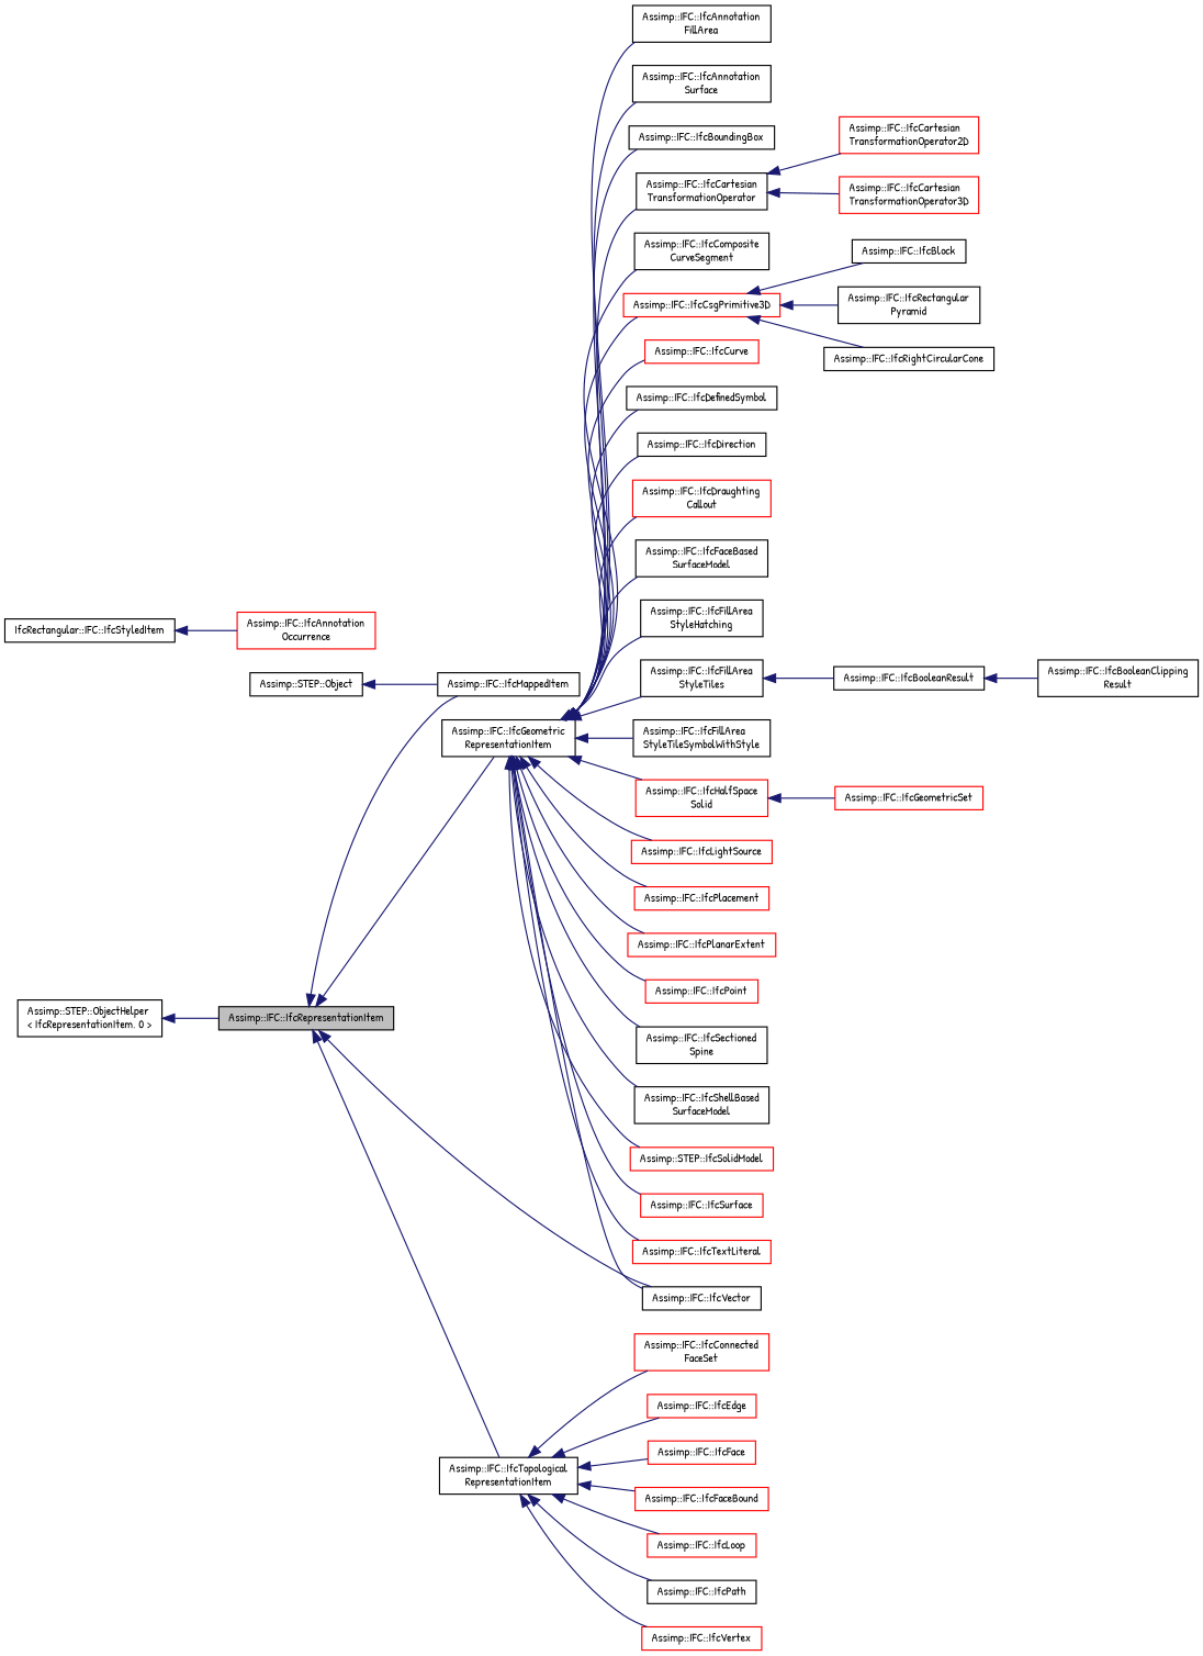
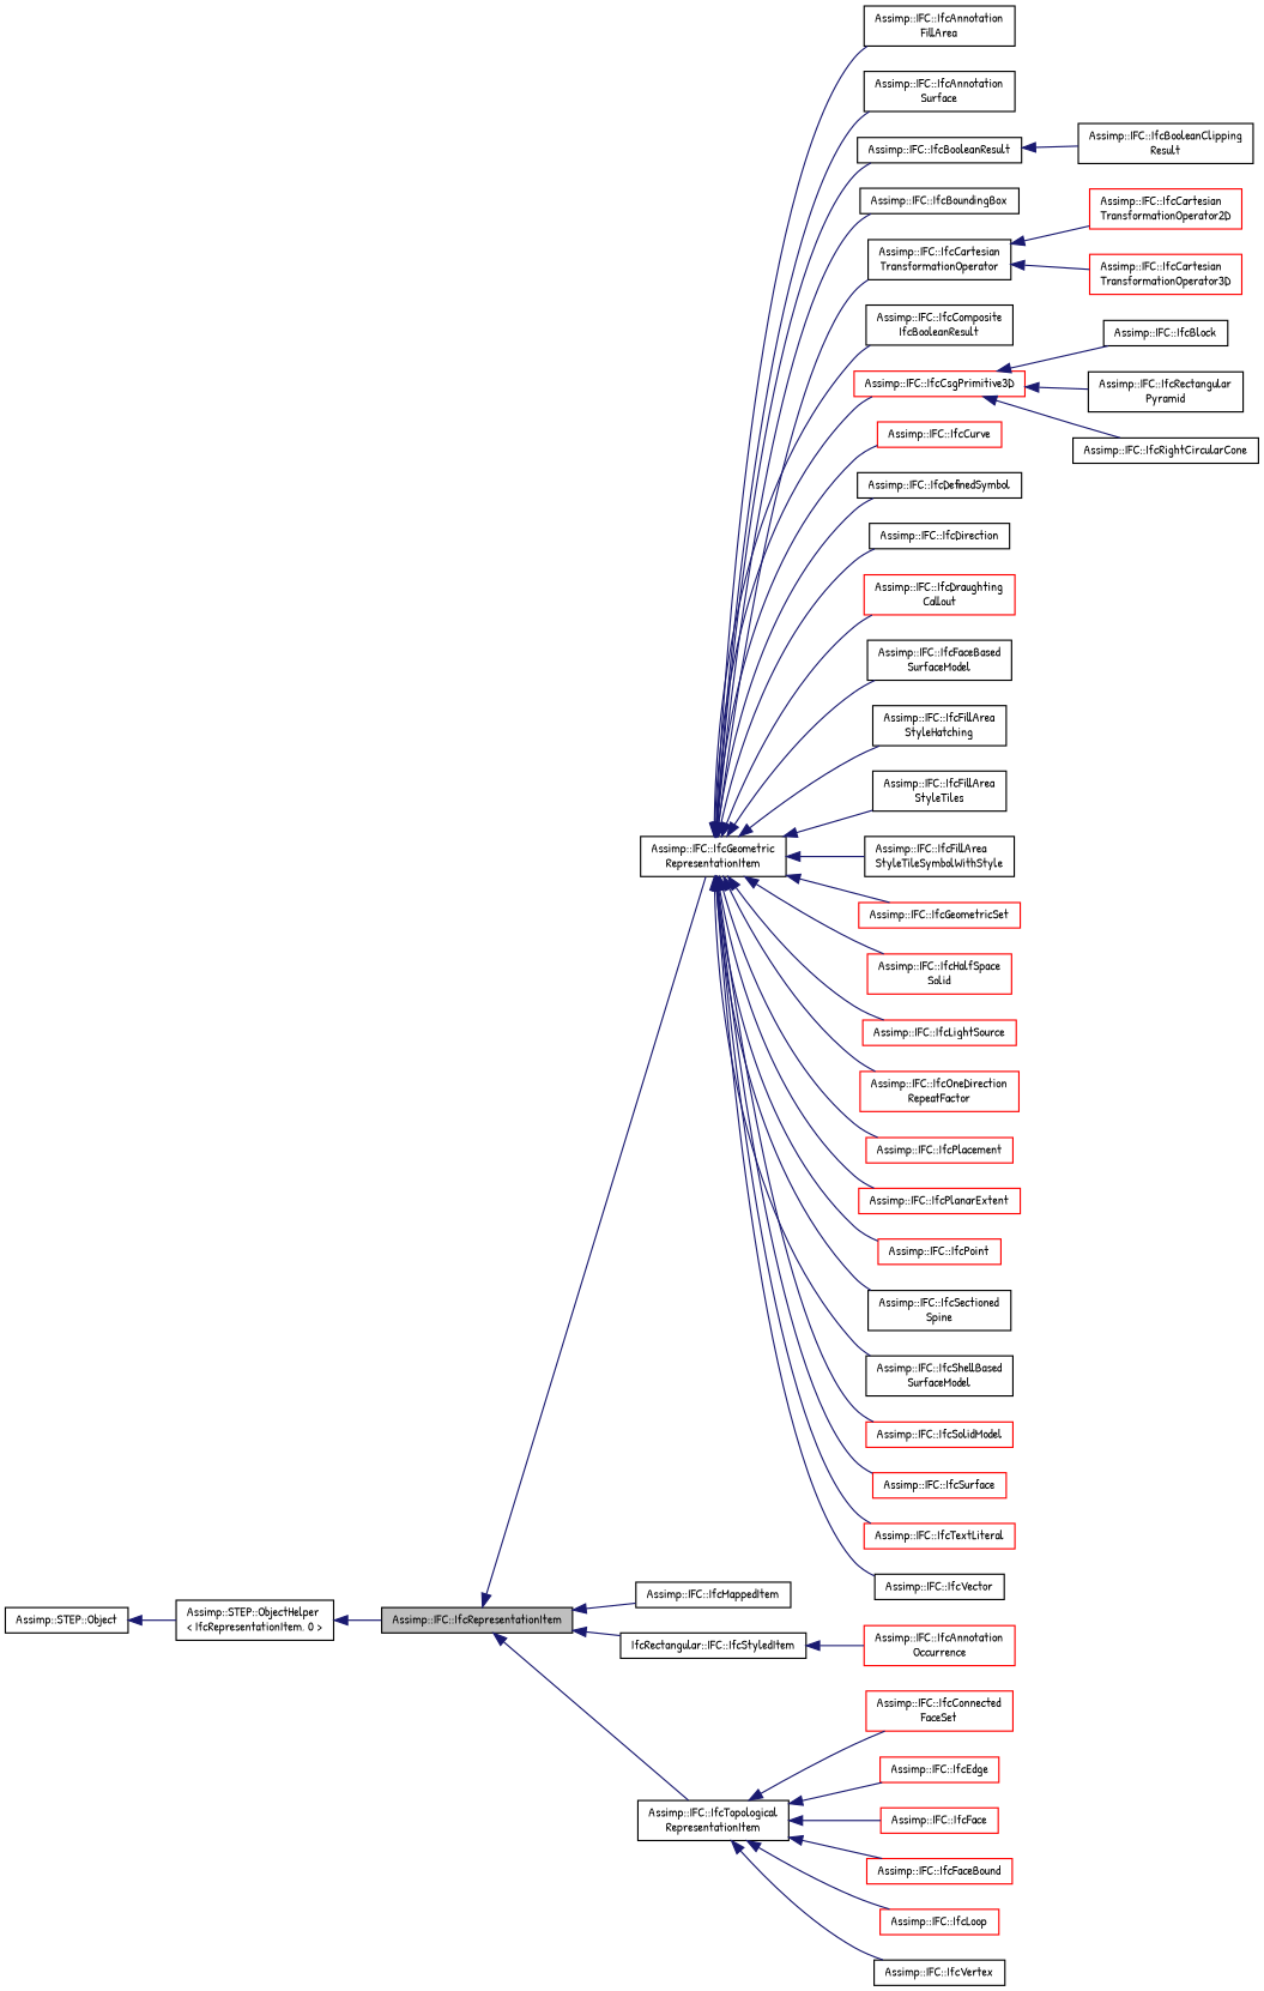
  digraph {
    fontname="Patrick Hand"
    rankdir=LR
    node [color=black fillcolor=white fontname="Patrick Hand" fontsize=10 shape=record style=filled]
    edge [color=midnightblue dir=back fontname="Patrick Hand" fontsize=10 labelfontname=Helvetica labelfontsize=10 style=solid]
    n1 [fillcolor=grey75 fontcolor=black height=0.2 label="Assimp::IFC::IfcRepresentationItem" width=0.4]
    n2 [height=0.2 label="Assimp::IFC::IfcGeometric\lRepresentationItem" width=0.4]
    n3 [height=0.2 label="Assimp::IFC::IfcMappedItem" width=0.4]
    n4 [height=0.2 label="IfcRectangular::IFC::IfcStyledItem" width=0.4]
    n5 [height=0.2 label="Assimp::IFC::IfcTopological\lRepresentationItem" width=0.4]
    n6 [height=0.2 label="Assimp::IFC::IfcAnnotation\lFillArea" width=0.4]
    n7 [height=0.2 label="Assimp::IFC::IfcAnnotation\lSurface" width=0.4]
    n8 [height=0.2 label="Assimp::IFC::IfcBooleanResult" width=0.4]
    n9 [height=0.2 label="Assimp::IFC::IfcBoundingBox" width=0.4]
    n10 [height=0.2 label="Assimp::IFC::IfcCartesian\lTransformationOperator" width=0.4]
-   n11 [height=0.2 label="Assimp::IFC::IfcComposite\lCurveSegment" width=0.4]
+   n11 [height=0.2 label="Assimp::IFC::IfcComposite\lIfcBooleanResult" width=0.4]
    n12 [color=red height=0.2 label="Assimp::IFC::IfcCsgPrimitive3D" width=0.4]
    n13 [color=red height=0.2 label="Assimp::IFC::IfcCurve" width=0.4]
    n14 [height=0.2 label="Assimp::IFC::IfcDefinedSymbol" width=0.4]
    n15 [height=0.2 label="Assimp::IFC::IfcDirection" width=0.4]
    n16 [color=red height=0.2 label="Assimp::IFC::IfcDraughting\lCallout" width=0.4]
    n17 [height=0.2 label="Assimp::IFC::IfcFaceBased\lSurfaceModel" width=0.4]
    n18 [height=0.2 label="Assimp::IFC::IfcFillArea\lStyleHatching" width=0.4]
    n19 [height=0.2 label="Assimp::IFC::IfcFillArea\lStyleTiles" width=0.4]
    n20 [height=0.2 label="Assimp::IFC::IfcFillArea\lStyleTileSymbolWithStyle" width=0.4]
    n21 [color=red height=0.2 label="Assimp::IFC::IfcGeometricSet" width=0.4]
    n22 [color=red height=0.2 label="Assimp::IFC::IfcHalfSpace\lSolid" width=0.4]
    n23 [color=red height=0.2 label="Assimp::IFC::IfcLightSource" width=0.4]
+   n24 [color=red height=0.2 label="Assimp::IFC::IfcOneDirection\lRepeatFactor" width=0.4]
    n25 [color=red height=0.2 label="Assimp::IFC::IfcPlacement" width=0.4]
    n26 [color=red height=0.2 label="Assimp::IFC::IfcPlanarExtent" width=0.4]
    n27 [color=red height=0.2 label="Assimp::IFC::IfcPoint" width=0.4]
    n28 [height=0.2 label="Assimp::IFC::IfcSectioned\lSpine" width=0.4]
    n29 [height=0.2 label="Assimp::IFC::IfcShellBased\lSurfaceModel" width=0.4]
-   n30 [color=red height=0.2 label="Assimp::STEP::IfcSolidModel" width=0.4]
+   n30 [color=red height=0.2 label="Assimp::IFC::IfcSolidModel" width=0.4]
    n31 [color=red height=0.2 label="Assimp::IFC::IfcSurface" width=0.4]
    n32 [color=red height=0.2 label="Assimp::IFC::IfcTextLiteral" width=0.4]
    n33 [height=0.2 label="Assimp::IFC::IfcVector" width=0.4]
    n34 [color=red height=0.2 label="Assimp::IFC::IfcAnnotation\lOccurrence" width=0.4]
    n35 [color=red height=0.2 label="Assimp::IFC::IfcConnected\lFaceSet" width=0.4]
    n36 [color=red height=0.2 label="Assimp::IFC::IfcEdge" width=0.4]
    n37 [color=red height=0.2 label="Assimp::IFC::IfcFace" width=0.4]
    n38 [color=red height=0.2 label="Assimp::IFC::IfcFaceBound" width=0.4]
    n39 [color=red height=0.2 label="Assimp::IFC::IfcLoop" width=0.4]
-   n40 [height=0.2 label="Assimp::IFC::IfcPath" width=0.4]
-   n41 [color=red height=0.2 label="Assimp::IFC::IfcVertex" width=0.4]
+   n41 [height=0.2 label="Assimp::IFC::IfcVertex" width=0.4]
    n42 [height=0.2 label="Assimp::STEP::ObjectHelper\l\< IfcRepresentationItem, 0 \>" width=0.4]
    n43 [height=0.2 label="Assimp::STEP::Object" width=0.4]
    n44 [height=0.2 label="Assimp::IFC::IfcBooleanClipping\lResult" width=0.4]
    n45 [color=red height=0.2 label="Assimp::IFC::IfcCartesian\lTransformationOperator2D" width=0.4]
    n46 [color=red height=0.2 label="Assimp::IFC::IfcCartesian\lTransformationOperator3D" width=0.4]
    n47 [height=0.2 label="Assimp::IFC::IfcBlock" width=0.4]
    n48 [height=0.2 label="Assimp::IFC::IfcRectangular\lPyramid" width=0.4]
    n49 [height=0.2 label="Assimp::IFC::IfcRightCircularCone" width=0.4]
    n1 -> n2
    n1 -> n3
-   n1 -> n33
+   n1 -> n4
    n1 -> n5
    n2 -> n6
    n2 -> n7
-   n19 -> n8
+   n2 -> n8
    n2 -> n9
    n2 -> n10
    n2 -> n11
    n2 -> n12
    n2 -> n13
    n2 -> n14
    n2 -> n15
    n2 -> n16
    n2 -> n17
    n2 -> n18
    n2 -> n19
    n2 -> n20
-   n22 -> n21
+   n2 -> n21
    n2 -> n22
    n2 -> n23
+   n2 -> n24
    n2 -> n25
    n2 -> n26
    n2 -> n27
    n2 -> n28
    n2 -> n29
    n2 -> n30
    n2 -> n31
    n2 -> n32
    n2 -> n33
    n4 -> n34
    n5 -> n35
    n5 -> n36
    n5 -> n37
    n5 -> n38
    n5 -> n39
-   n5 -> n40
    n5 -> n41
    n8 -> n44
    n10 -> n45
    n10 -> n46
    n12 -> n47
    n12 -> n48
    n12 -> n49
    n42 -> n1
-   n43 -> n3
+   n43 -> n42
  }
